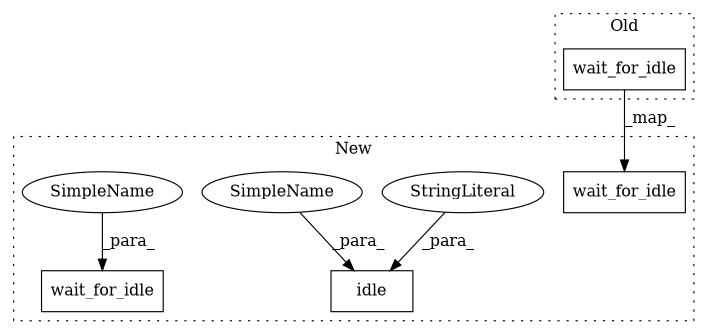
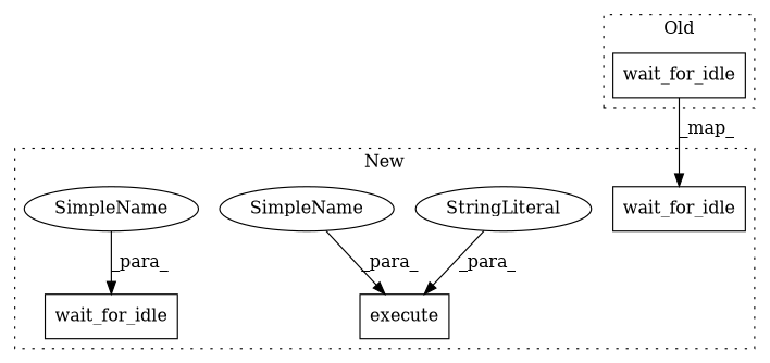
  digraph {
    node [a=32 l="14,1" shape=box]
    n1 [label=wait_for_idle s="3639,3655"]
-   n2 [l="8,1" label=idle s="4252,4281"]
+   n2 [l="8,1" label=execute s="4252,4281"]
    n3 [a=45 l=18 label=StringLiteral s=4263 shape=ellipse]
    n4 [label=wait_for_idle s="4636,4652"]
    n5 [a=42 l=2 label=SimpleName s=4260 shape=ellipse]
    n6 [a=42 l=2 label=SimpleName s=4650 shape=ellipse]
    n7 [label=wait_for_idle s="4764,4780"]
    subgraph cluster_1 {
      label=New
      style=dotted
      n1
      n2
      n3
      n4
      n5
      n6
    }
    subgraph cluster_2 {
      label=Old
      style=dotted
      n7
    }
    n3 -> n2 [label=_para_]
    n5 -> n2 [label=_para_]
    n6 -> n4 [label=_para_]
    n7 -> n1 [label=_map_]
  }
